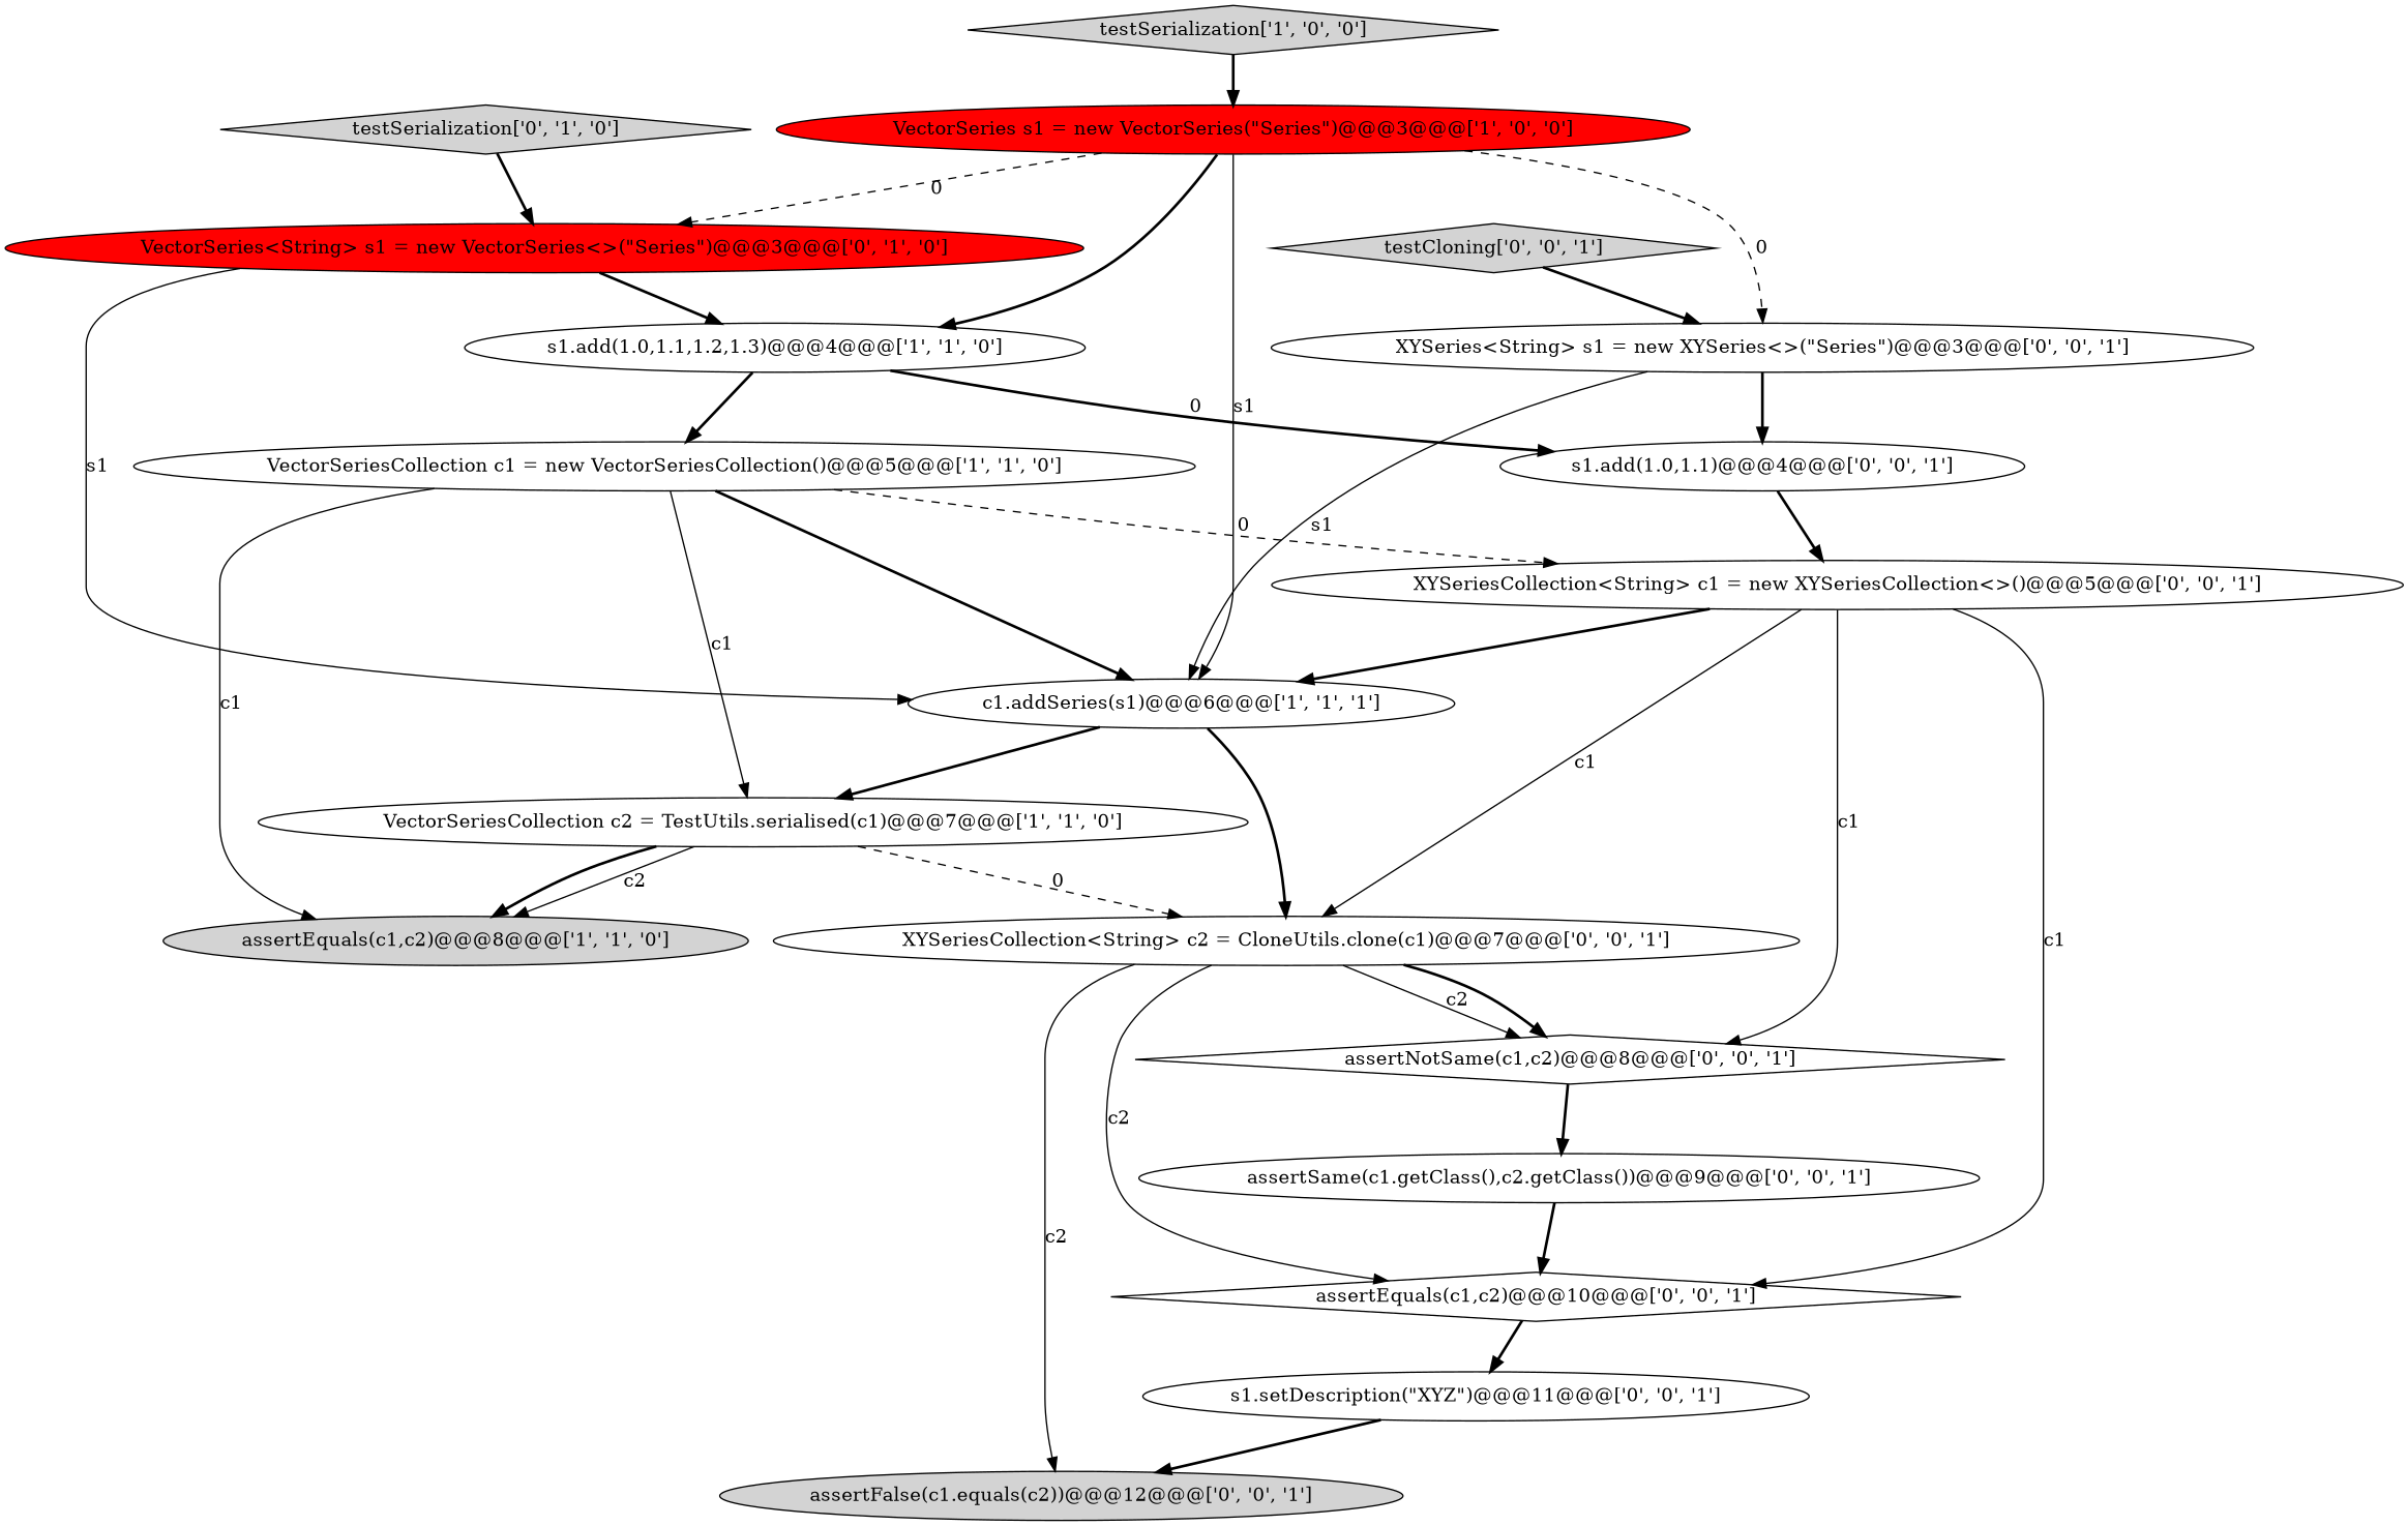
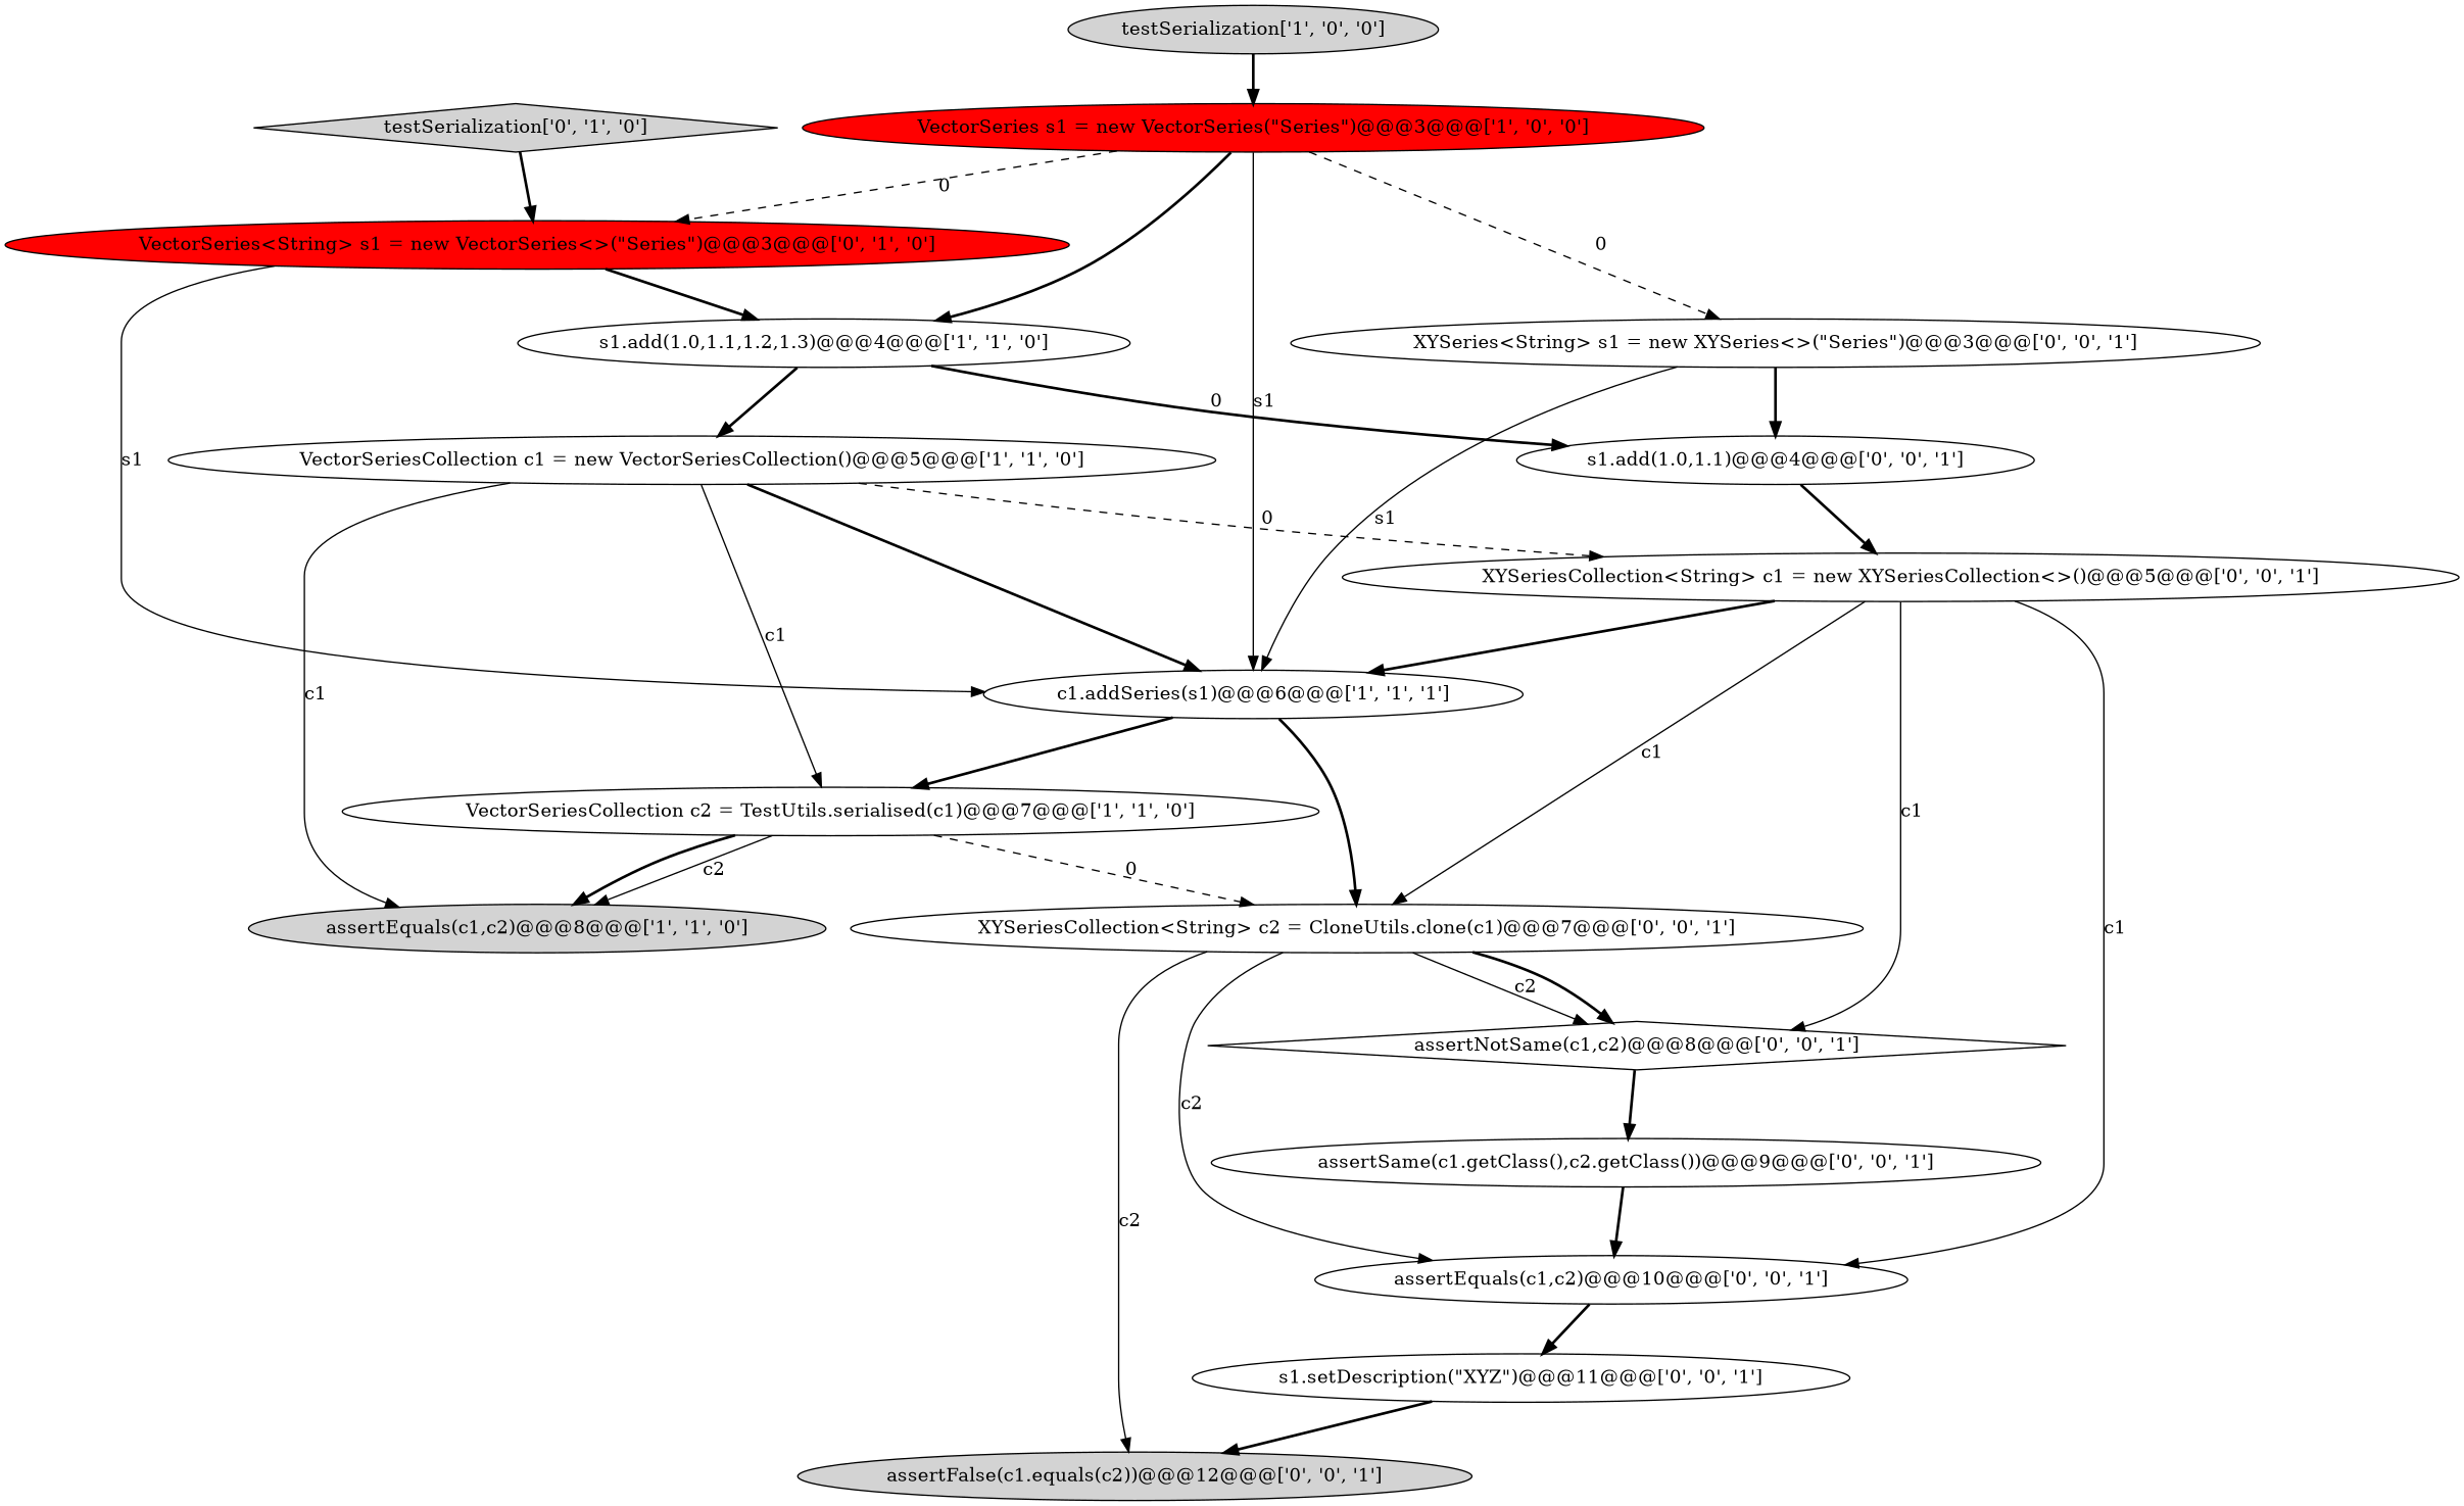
  digraph {
    node [fillcolor=white shape=ellipse style=filled]
    edge [style=bold]
    n1 [fillcolor=lightgray label="assertFalse(c1.equals(c2))@@@12@@@['0', '0', '1']"]
    n2 [fillcolor=red label="VectorSeries<String> s1 = new VectorSeries<>(\"Series\")@@@3@@@['0', '1', '0']"]
    n3 [label="s1.add(1.0,1.1,1.2,1.3)@@@4@@@['1', '1', '0']"]
    n4 [label="c1.addSeries(s1)@@@6@@@['1', '1', '1']"]
    n5 [label="s1.add(1.0,1.1)@@@4@@@['0', '0', '1']"]
    n6 [label="VectorSeriesCollection c1 = new VectorSeriesCollection()@@@5@@@['1', '1', '0']"]
    n7 [label="XYSeriesCollection<String> c2 = CloneUtils.clone(c1)@@@7@@@['0', '0', '1']"]
    n8 [label="VectorSeriesCollection c2 = TestUtils.serialised(c1)@@@7@@@['1', '1', '0']"]
    n9 [label="XYSeries<String> s1 = new XYSeries<>(\"Series\")@@@3@@@['0', '0', '1']"]
    n10 [label="XYSeriesCollection<String> c1 = new XYSeriesCollection<>()@@@5@@@['0', '0', '1']"]
-   n11 [fillcolor=lightgray label="testSerialization['1', '0', '0']" shape=diamond]
+   n11 [fillcolor=lightgray label="testSerialization['1', '0', '0']"]
    n12 [fillcolor=red label="VectorSeries s1 = new VectorSeries(\"Series\")@@@3@@@['1', '0', '0']"]
-   n13 [label="assertEquals(c1,c2)@@@10@@@['0', '0', '1']" shape=diamond]
+   n13 [label="assertEquals(c1,c2)@@@10@@@['0', '0', '1']"]
    n14 [label="assertNotSame(c1,c2)@@@8@@@['0', '0', '1']" shape=diamond]
    n15 [fillcolor=lightgray label="assertEquals(c1,c2)@@@8@@@['1', '1', '0']"]
    n16 [label="s1.setDescription(\"XYZ\")@@@11@@@['0', '0', '1']"]
    n17 [label="assertSame(c1.getClass(),c2.getClass())@@@9@@@['0', '0', '1']"]
-   n18 [fillcolor=lightgray label="testCloning['0', '0', '1']" shape=diamond]
    n19 [fillcolor=lightgray label="testSerialization['0', '1', '0']" shape=diamond]
    n2 -> n3
    n2 -> n4 [label=s1 style=solid]
    n3 -> n5 [label=0]
    n3 -> n6
    n4 -> n7
    n4 -> n8
    n5 -> n10
    n6 -> n4
    n6 -> n8 [label=c1 style=solid]
    n6 -> n10 [label=0 style=dashed]
    n6 -> n15 [label=c1 style=solid]
    n7 -> n1 [label=c2 style=solid]
    n7 -> n13 [label=c2 style=solid]
    n7 -> n14 [label=c2 style=solid]
    n7 -> n14
    n8 -> n7 [label=0 style=dashed]
    n8 -> n15 [label=c2 style=solid]
    n8 -> n15
    n9 -> n4 [label=s1 style=solid]
    n9 -> n5
    n10 -> n4
    n10 -> n7 [label=c1 style=solid]
    n10 -> n13 [label=c1 style=solid]
    n10 -> n14 [label=c1 style=solid]
    n11 -> n12
    n12 -> n2 [label=0 style=dashed]
    n12 -> n3
    n12 -> n4 [label=s1 style=solid]
    n12 -> n9 [label=0 style=dashed]
    n13 -> n16
    n14 -> n17
    n16 -> n1
    n17 -> n13
-   n18 -> n9
    n19 -> n2
  }
